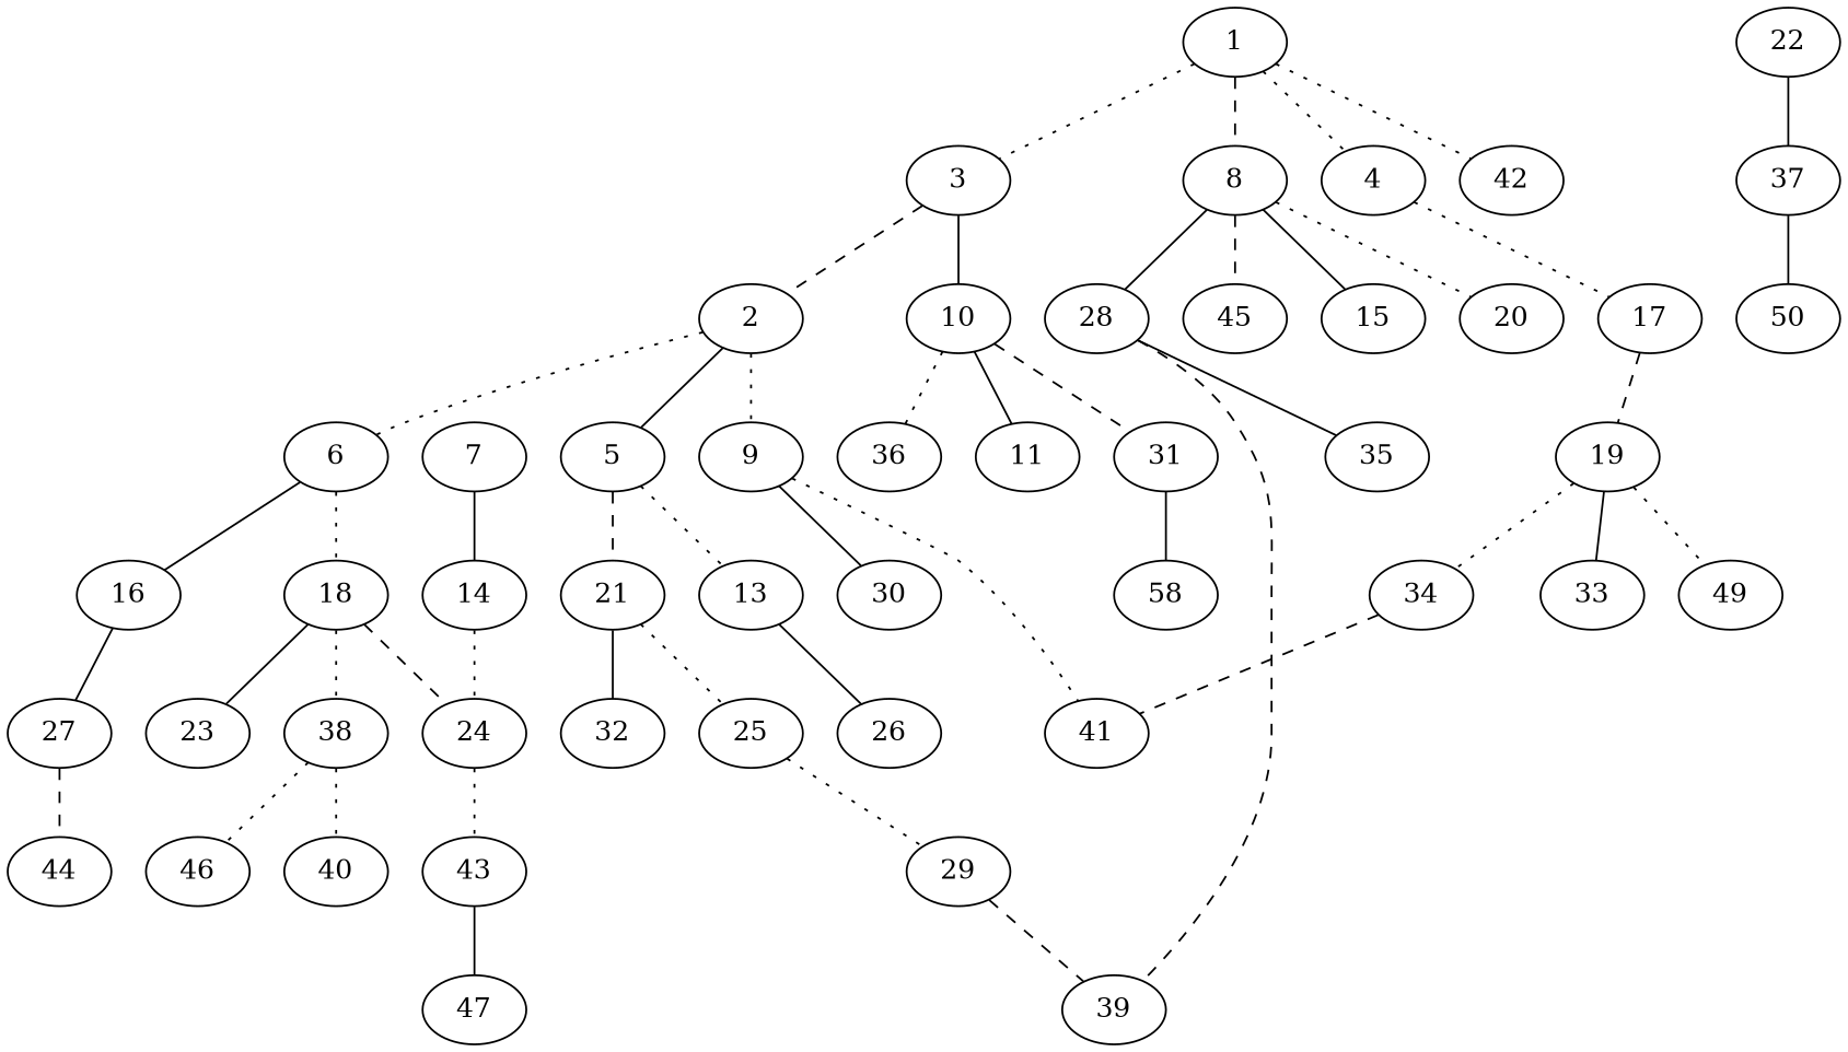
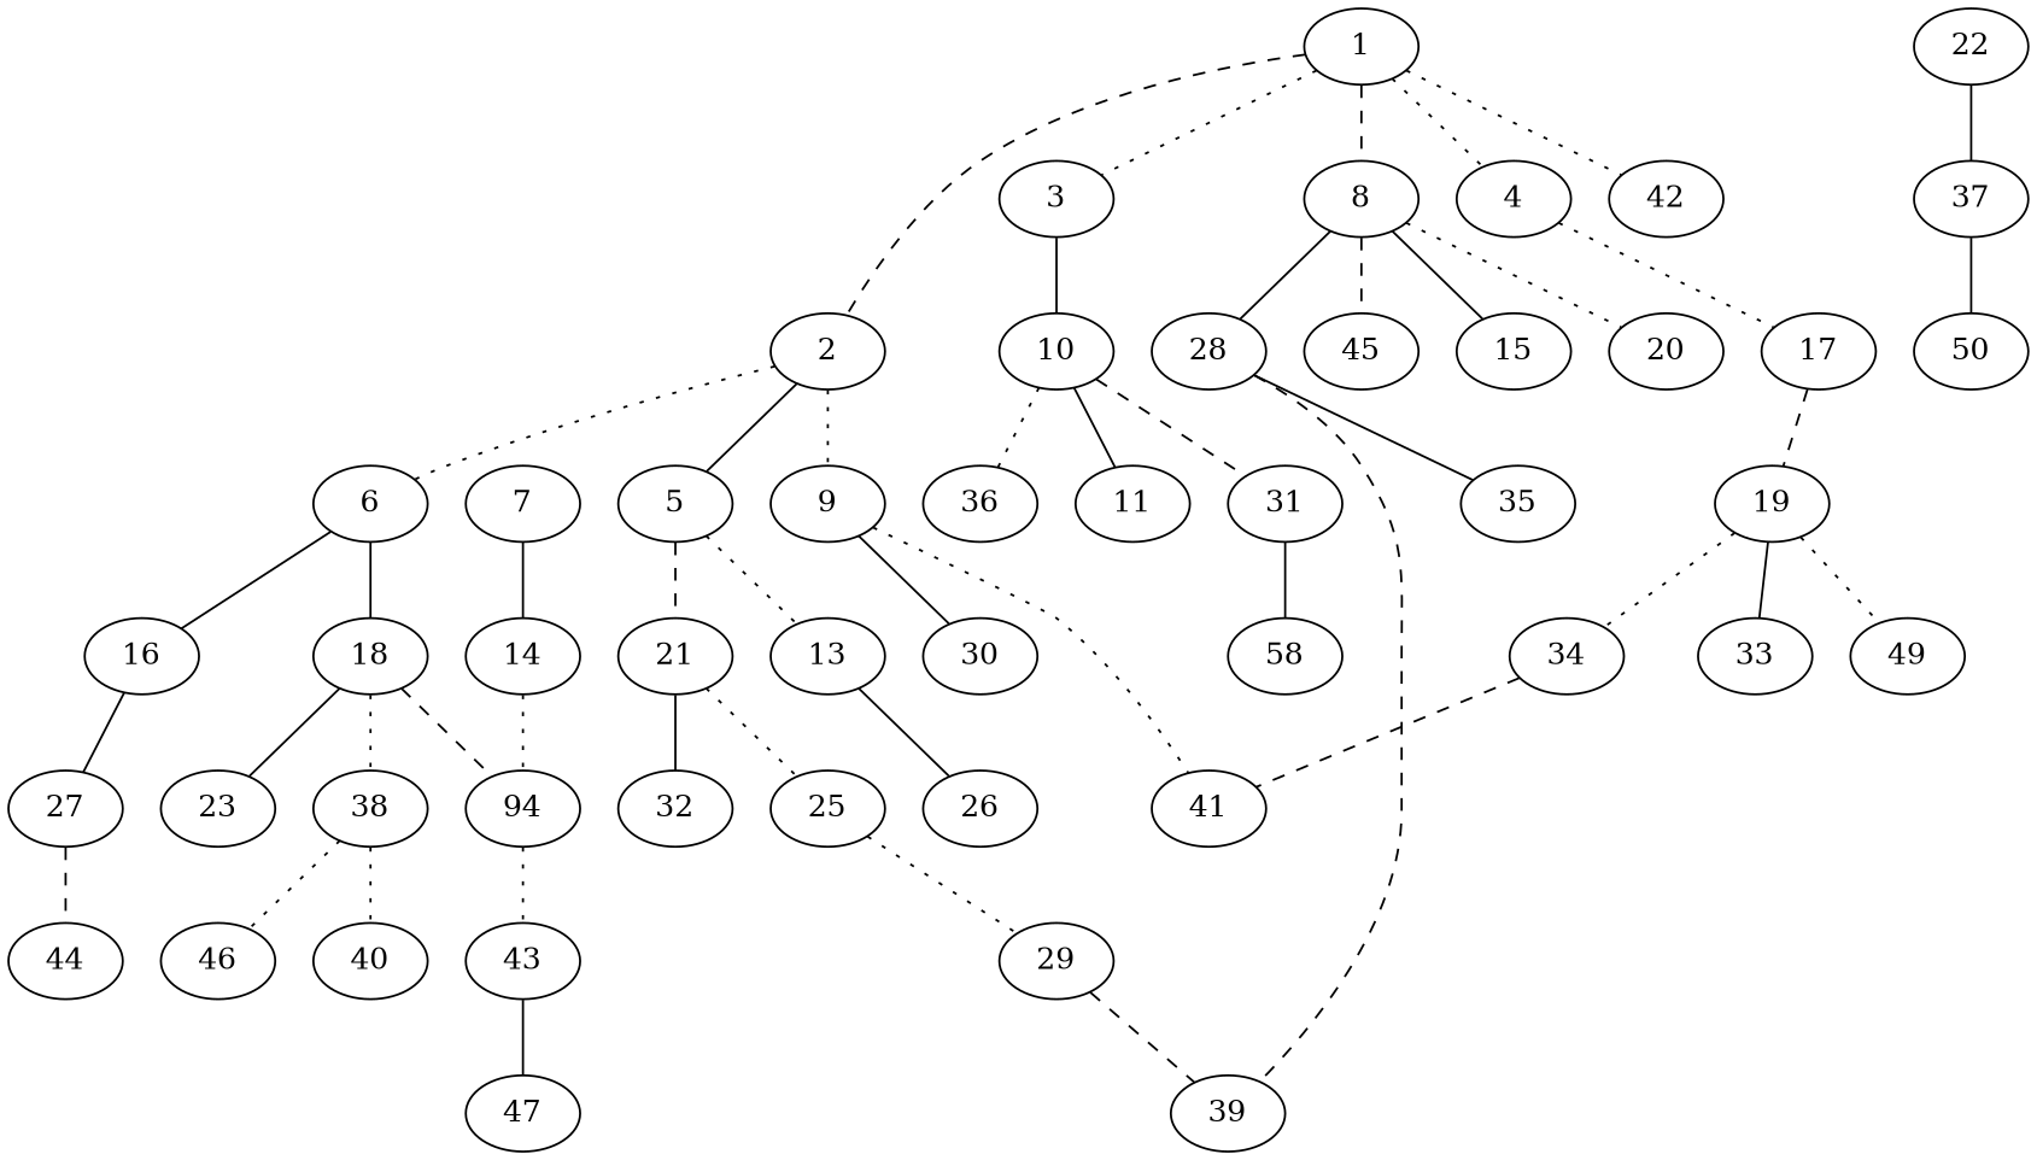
  graph {
    edge [style=dotted]
    1
    2
    3
    4
    8
    42
    5
    6
    9
    10
    17
    15
    20
    28
    45
    13
    21
    16
    18
    7
    14
    30
    41
    11
    31
    36
    19
    35
    39
    26
    25
    32
    27
-   24
+   24 [label=94]
    23
    38
    n37 [label=58]
    22
    37
    33
    34
    49
    29
    44
    43
    40
    46
    50
    47
-   3 -- 2 [style=dashed]
+   1 -- 2 [style=dashed]
    1 -- 3
    1 -- 4
    1 -- 8 [style=dashed]
    1 -- 42
    2 -- 5 [style=solid]
    2 -- 6
    2 -- 9
    3 -- 10 [style=solid]
    4 -- 17
    8 -- 15 [style=solid]
    8 -- 20
    8 -- 28 [style=solid]
    8 -- 45 [style=dashed]
    5 -- 13
    5 -- 21 [style=dashed]
    6 -- 16 [style=solid]
-   6 -- 18
+   6 -- 18 [style=solid]
    9 -- 30 [style=solid]
    9 -- 41
    10 -- 11 [style=solid]
    10 -- 31 [style=dashed]
    10 -- 36
    17 -- 19 [style=dashed]
    28 -- 35 [style=solid]
    28 -- 39 [style=dashed]
    13 -- 26 [style=solid]
    21 -- 25
    21 -- 32 [style=solid]
    16 -- 27 [style=solid]
    18 -- 24 [style=dashed]
    18 -- 23 [style=solid]
    18 -- 38
    7 -- 14 [style=solid]
    14 -- 24
    31 -- n37 [style=solid]
    19 -- 33 [style=solid]
    19 -- 34
    19 -- 49
    25 -- 29
    27 -- 44 [style=dashed]
    24 -- 43
    38 -- 40
    38 -- 46
    22 -- 37 [style=solid]
    37 -- 50 [style=solid]
    34 -- 41 [style=dashed]
    29 -- 39 [style=dashed]
    43 -- 47 [style=solid]
  }
